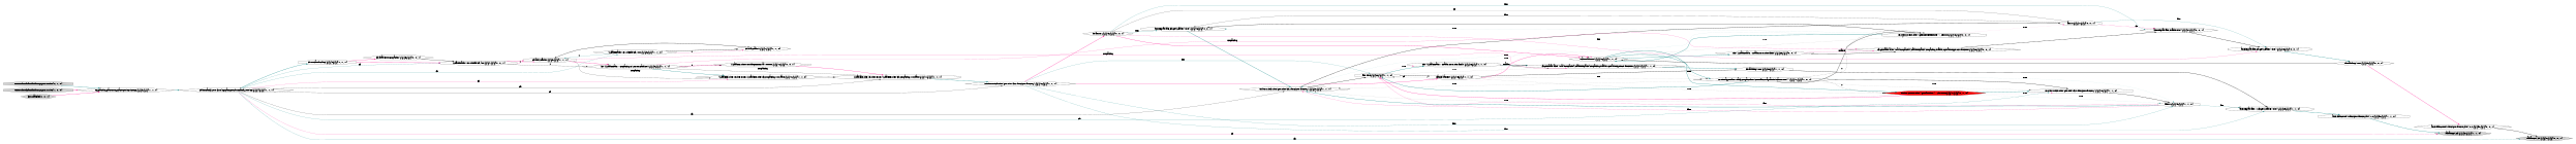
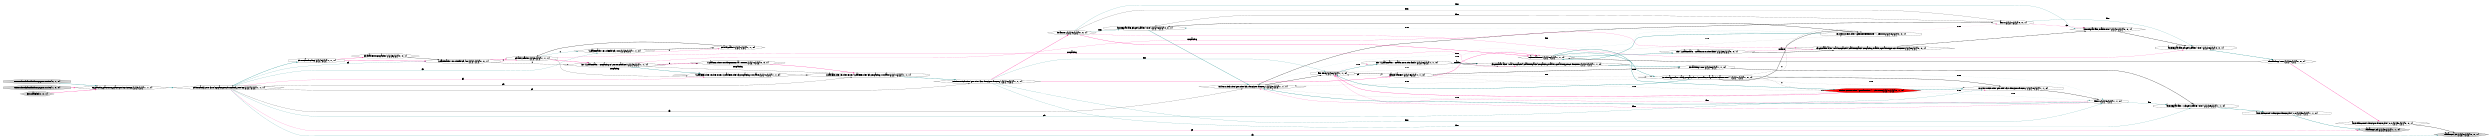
  digraph {
    rankdir=LR
    node [fillcolor=white shape=hexagon style=filled]
    edge [color=black style=bold]
    n1 [label="assertEquals(files,cfs.getSSTables().size())@@@19@@@['0', '0', '1']" shape=octagon]
    n2 [label="rewriter.switchWriter(getWriter(cfs,s.descriptor.directory))@@@20@@@['1', '1', '1']"]
    n3 [label="files == 3@@@22@@@['1', '1', '0']" shape=octagon]
    n4 [label="files++@@@21@@@['0', '0', '1']" shape=octagon]
    n5 [label="assertEquals(files - 1,cfs.getSSTables().size())@@@29@@@['1', '1', '0']" shape=octagon]
    n6 [label="assertFileCounts(s.descriptor.directory.list(),0,0)@@@30@@@['1', '1', '0']" shape=octagon]
    n7 [fillcolor=lightgray label="validateCFS(cfs)@@@31@@@['1', '1', '0']"]
    n8 [label="scanner.hasNext()@@@16@@@['1', '1', '1']"]
    n9 [label="rewriter.append(new LazilyCompactedRow(controller,Arrays.asList(scanner.next())))@@@17@@@['1', '0', '1']"]
    n10 [fillcolor=red label="rewriter.currentWriter().getFilePointer() > 25000000@@@17@@@['0', '1', '0']"]
    n11 [label="List<SSTableReader> sstables = rewriter.finish()@@@25@@@['0', '0', '1']"]
    n12 [label="rewriter.currentWriter().getOnDiskFilePointer() > 2500000@@@18@@@['0', '0', '1']" shape=octagon]
    n13 [label="files++@@@19@@@['1', '1', '0']" shape=octagon]
    n14 [label="rewriter.switchWriter(getWriter(cfs,s.descriptor.directory))@@@18@@@['1', '1', '0']" shape=octagon]
    n15 [label="cfs.getDataTracker().markCompactedSSTablesReplaced(compacting,sstables,OperationType.COMPACTION)@@@26@@@['0', '0', '1']"]
    n16 [label="scanner.hasNext()@@@15@@@['1', '1', '0']" shape=octagon]
    n17 [label="cfs.getDataTracker().markCompactedSSTablesReplaced(compacting,sstables,OperationType.COMPACTION)@@@24@@@['1', '1', '0']"]
    n18 [label="List<SSTableReader> sstables = rewriter.finish()@@@23@@@['1', '1', '0']" shape=octagon]
    n19 [label="SSTableRewriter rewriter = new SSTableRewriter(cfs,compacting,1000,false)@@@10@@@['1', '1', '0']"]
    n20 [label="SSTableRewriter rewriter = new SSTableRewriter(cfs,compacting,1000,false)@@@11@@@['1', '1', '1']" shape=octagon]
    n21 [label="rewriter.switchWriter(getWriter(cfs,s.descriptor.directory))@@@12@@@['1', '1', '1']"]
    n22 [fillcolor=lightgray label="testNumberOfFiles_finish_empty_new_writer['0', '1', '0']" shape=octagon]
    n23 [label="Keyspace keyspace = Keyspace.open(KEYSPACE)@@@3@@@['1', '1', '1']"]
    n24 [label="ColumnFamilyStore cfs = keyspace.getColumnFamilyStore(CF)@@@4@@@['1', '1', '1']"]
    n25 [label="assertEquals(files,cfs.getSSTables().size())@@@28@@@['0', '0', '1']" shape=octagon]
    n26 [label="assertEquals(files,sstables.size())@@@27@@@['0', '0', '1']"]
    n27 [label="Thread.sleep(1000)@@@29@@@['0', '0', '1']"]
    n28 [label="int files = 1@@@13@@@['0', '0', '1']"]
    n29 [label="Thread.sleep(1000)@@@28@@@['1', '1', '0']" shape=octagon]
    n30 [label="cfs.addSSTable(s)@@@7@@@['1', '1', '0']"]
    n31 [label="cfs.addSSTable(s)@@@8@@@['1', '1', '1']" shape=octagon]
    n32 [label="Set<SSTableReader> compacting = Sets.newHashSet(s)@@@9@@@['1', '1', '1']"]
    n33 [label="SSTableRewriter.overrideOpenInterval(1000000)@@@10@@@['0', '0', '1']"]
    n34 [label="cfs.truncateBlocking()@@@5@@@['1', '1', '1']" shape=octagon]
    n35 [label="cfs.disableAutoCompaction()@@@6@@@['0', '0', '1']"]
    n36 [label="SSTableReader s = writeFile(cfs,400)@@@7@@@['0', '0', '1']" shape=octagon]
    n37 [label="SSTableReader s = writeFile(cfs,1000)@@@6@@@['1', '1', '0']"]
    n38 [fillcolor=lightgray label="validateCFS(cfs)@@@31@@@['0', '0', '1']"]
    n39 [fillcolor=lightgray label="testNumberOfFiles_finish_empty_new_writer['1', '0', '0']" shape=octagon]
    n40 [label="assertFileCounts(s.descriptor.directory.list(),0,0)@@@30@@@['0', '0', '1']"]
    n41 [fillcolor=lightgray label="testSmallFiles['0', '0', '1']"]
    n1 -> n2 [color=teal]
    n2 -> n3
    n2 -> n4
    n3 -> n16
    n3 -> n17 [label=true style=dotted]
    n3 -> n18 [color=teal]
    n3 -> n18 [color=deeppink label=true style=dotted]
    n4 -> n1 [label=files style=solid]
    n4 -> n25 [color=teal label=files style=solid]
    n4 -> n26 [color=deeppink label=cfs style=solid]
    n5 -> n6 [color=teal]
    n6 -> n7 [color=teal]
    n8 -> n9 [color=teal]
    n8 -> n9 [label=true style=dotted]
    n8 -> n10 [color=teal]
    n8 -> n11 [color=teal]
    n8 -> n12 [label=true style=dotted]
    n9 -> n2 [label=true style=dotted]
    n9 -> n3 [color=teal]
    n9 -> n10 [label=0 style=dashed]
    n9 -> n12 [label=0 style=dashed]
    n9 -> n12
    n9 -> n13 [color=teal label=true style=dotted]
    n9 -> n14 [label=true style=dotted]
    n9 -> n14
    n10 -> n2 [label=true style=dotted]
    n10 -> n3 [color=deeppink]
    n10 -> n13 [color=teal label=true style=dotted]
    n10 -> n14 [color=teal]
    n10 -> n14 [color=deeppink label=true style=dotted]
    n11 -> n15
    n11 -> n15 [color=deeppink label=sstables style=solid]
    n12 -> n1
    n12 -> n1 [color=teal label=true style=dotted]
    n12 -> n2 [color=teal label=true style=dotted]
    n12 -> n4 [color=deeppink label=true style=dotted]
    n12 -> n8 [color=teal]
    n13 -> n2 [color=teal]
    n13 -> n2 [color=deeppink label=files style=solid]
    n13 -> n3 [color=deeppink label=files style=solid]
    n13 -> n5 [color=teal label=files style=solid]
    n14 -> n13
    n15 -> n26
    n16 -> n3 [label=cfs style=dotted]
    n16 -> n8 [color=deeppink]
    n16 -> n8 [color=deeppink label=true style=dotted]
    n16 -> n9 [label=true style=dotted]
    n16 -> n10 [label=true style=dotted]
    n16 -> n29
    n17 -> n29 [color=teal]
    n18 -> n17
    n18 -> n17 [color=teal label=sstables style=solid]
    n19 -> n20
    n20 -> n21 [color=teal]
    n21 -> n3 [color=teal label=files style=solid]
    n21 -> n5 [color=teal label=files style=solid]
    n21 -> n13 [color=teal label=files style=solid]
    n21 -> n16 [color=deeppink]
    n21 -> n28 [color=deeppink]
    n22 -> n23 [color=teal]
    n23 -> n24 [color=teal]
    n24 -> n2 [label=cfs style=solid]
    n24 -> n7 [color=deeppink label=cfs style=solid]
    n24 -> n14 [color=teal label=cfs style=solid]
    n24 -> n19 [color=deeppink label=cfs style=solid]
    n24 -> n20 [label=cfs style=solid]
    n24 -> n21 [label=cfs style=solid]
    n24 -> n34 [color=teal]
    n24 -> n36 [color=teal label=cfs style=solid]
    n24 -> n37 [color=teal label=cfs style=solid]
    n24 -> n38 [color=teal label=cfs style=solid]
    n25 -> n27 [color=teal]
    n26 -> n25
    n27 -> n8
    n27 -> n40 [color=deeppink]
    n28 -> n1 [color=teal label=files style=solid]
-   n28 -> n4 [label=cfs style=solid]
+   n28 -> n4 [label=files style=solid]
    n28 -> n8 [color=deeppink]
    n28 -> n25 [color=deeppink label=files style=solid]
    n28 -> n26 [color=teal label=files style=solid]
    n29 -> n5
    n30 -> n31
    n31 -> n17 [color=deeppink label=compacting style=solid]
    n31 -> n19 [label=compacting style=solid]
    n31 -> n32 [color=deeppink]
    n32 -> n15 [color=deeppink label=compacting style=solid]
    n32 -> n19 [color=teal]
    n32 -> n20 [label=compacting style=solid]
    n32 -> n33 [color=deeppink]
    n32 -> n33 [label=0 style=dashed]
    n33 -> n20 [color=deeppink]
    n34 -> n35 [color=deeppink]
    n34 -> n36 [color=deeppink]
    n35 -> n36
    n36 -> n31 [color=deeppink label=s style=solid]
    n36 -> n31 [color=deeppink]
    n36 -> n32 [label=s style=solid]
    n37 -> n30
    n37 -> n30 [color=deeppink label=s style=solid]
-   n37 -> n31 [color=teal label=s style=solid]
+   n31 -> n37 [color=teal label=s style=solid]
    n39 -> n23 [color=deeppink]
    n40 -> n38
    n41 -> n23 [color=deeppink]
  }
